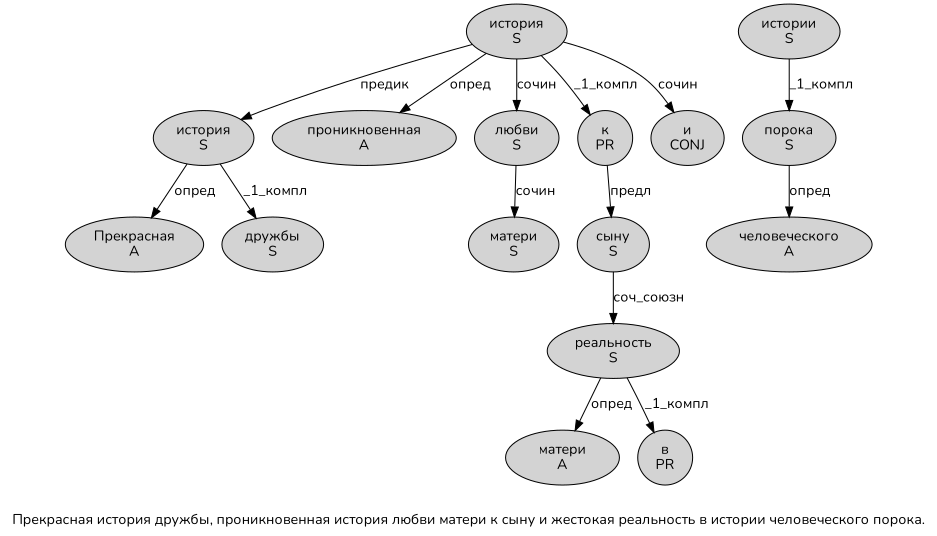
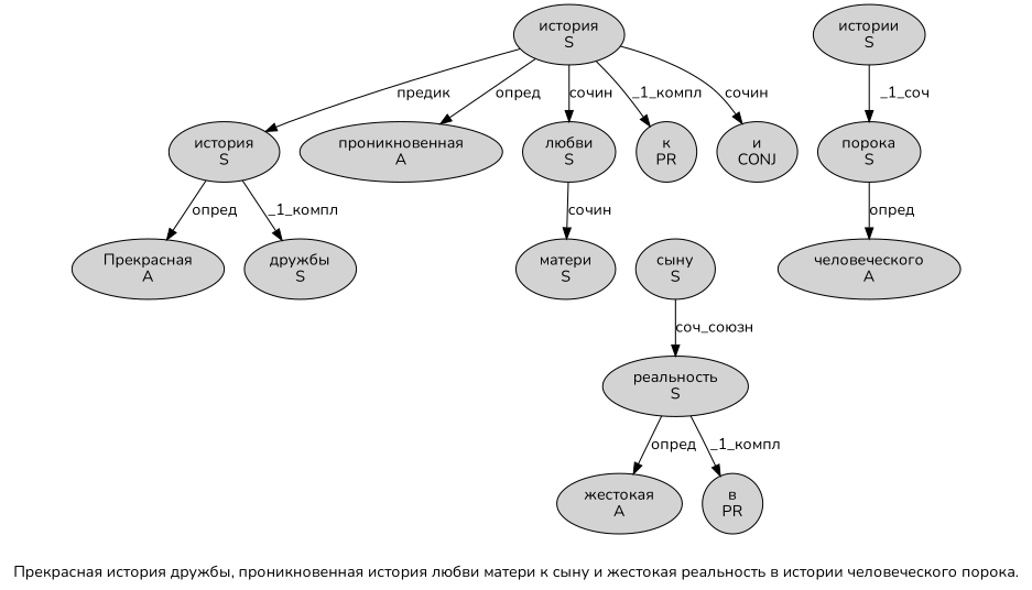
  digraph {
    fontname=Nunito
    label="Прекрасная история дружбы, проникновенная история любви матери к сыну и жестокая реальность в истории человеческого порока."
    node [fillcolor=lightgray fontname=Nunito penwidth=1 shape=ellipse style=filled]
    edge [fontname=Nunito]
    n1 [label="Прекрасная\nA"]
    n2 [label="история\nS"]
    n3 [label="дружбы\nS"]
    n4 [label="проникновенная\nA"]
    n5 [label="история\nS"]
    n6 [label="любви\nS"]
    n7 [label="к\nPR"]
    n8 [label="и\nCONJ"]
    n9 [label="матери\nS"]
    n10 [label="сыну\nS"]
    n11 [label="реальность\nS"]
-   n12 [label="матери\nA"]
+   n12 [label="жестокая\nA"]
    n13 [label="в\nPR"]
    n14 [label="истории\nS"]
    n15 [label="порока\nS"]
    n16 [label="человеческого\nA"]
    n2 -> n1 [label="опред"]
    n2 -> n3 [label="_1_компл"]
    n5 -> n2 [label="предик"]
    n5 -> n4 [label="опред"]
    n5 -> n6 [label="сочин"]
    n5 -> n7 [label="_1_компл"]
    n5 -> n8 [label="сочин"]
    n6 -> n9 [label="сочин"]
-   n7 -> n10 [label="предл"]
    n10 -> n11 [label="соч_союзн"]
    n11 -> n12 [label="опред"]
    n11 -> n13 [label="_1_компл"]
-   n14 -> n15 [label="_1_компл"]
+   n14 -> n15 [label="_1_соч"]
    n15 -> n16 [label="опред"]
  }
